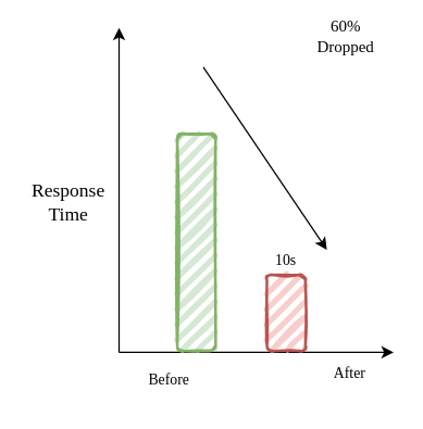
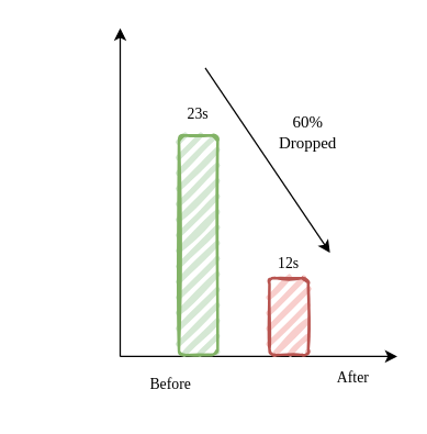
  <mxCell id="0" />
  <mxCell id="1" parent="0" />
  <mxCell id="2" value="" style="endArrow=classic;html=1;rounded=0;" edge="1" parent="1"><mxGeometry width="50" height="50" relative="1" as="geometry"><mxPoint x="87" y="259" as="sourcePoint" /><mxPoint x="289" y="259" as="targetPoint" /></mxGeometry></mxCell>
  <mxCell id="3" value="" style="endArrow=classic;html=1;rounded=0;" edge="1" parent="1"><mxGeometry width="50" height="50" relative="1" as="geometry"><mxPoint x="87" y="259" as="sourcePoint" /><mxPoint x="87" y="20" as="targetPoint" /></mxGeometry></mxCell>
  <mxCell id="4" value="" style="rounded=1;whiteSpace=wrap;html=1;strokeWidth=2;fillWeight=4;hachureGap=8;hachureAngle=45;fillColor=#d5e8d4;sketch=1;rotation=-90;strokeColor=#82b366;" vertex="1" parent="1"><mxGeometry x="64" y="163.94" width="159.87" height="28.25" as="geometry" /></mxCell>
  <mxCell id="5" value="" style="rounded=1;whiteSpace=wrap;html=1;strokeWidth=2;fillWeight=4;hachureGap=8;hachureAngle=45;fillColor=#f8cecc;sketch=1;rotation=-90;strokeColor=#b85450;" vertex="1" parent="1"><mxGeometry x="181.93" y="215.87" width="56" height="28.25" as="geometry" /></mxCell>
- <mxCell id="6" value="&lt;font face=&quot;Comic Sans MS&quot; style=&quot;font-size: 14px;&quot;&gt;Response Time&lt;/font&gt;" style="text;html=1;align=center;verticalAlign=middle;whiteSpace=wrap;rounded=0;" vertex="1" parent="1"><mxGeometry x="20" y="133.94" width="60" height="30" as="geometry" /></mxCell>
  <mxCell id="7" value="&lt;font face=&quot;Comic Sans MS&quot; style=&quot;font-size: 11px;&quot;&gt;Before&lt;/font&gt;" style="text;html=1;align=center;verticalAlign=middle;whiteSpace=wrap;rounded=0;" vertex="1" parent="1"><mxGeometry x="93.94" y="264" width="60" height="30" as="geometry" /></mxCell>
  <mxCell id="8" value="&lt;font face=&quot;Comic Sans MS&quot; style=&quot;font-size: 11px;&quot;&gt;After&lt;/font&gt;" style="text;html=1;align=center;verticalAlign=middle;whiteSpace=wrap;rounded=0;" vertex="1" parent="1"><mxGeometry x="226.93" y="259" width="60" height="30" as="geometry" /></mxCell>
- <mxCell id="10" value="&lt;font face=&quot;Comic Sans MS&quot; style=&quot;font-size: 11px;&quot;&gt;10s&lt;/font&gt;" style="text;html=1;align=center;verticalAlign=middle;whiteSpace=wrap;rounded=0;" vertex="1" parent="1"><mxGeometry x="179.93" y="176" width="60" height="30" as="geometry" /></mxCell>
+ <mxCell id="9" value="&lt;font face=&quot;Comic Sans MS&quot; style=&quot;font-size: 11px;&quot;&gt;23s&lt;/font&gt;" style="text;html=1;align=center;verticalAlign=middle;whiteSpace=wrap;rounded=0;" vertex="1" parent="1"><mxGeometry x="113.94" y="67" width="60" height="30" as="geometry" /></mxCell>
+ <mxCell id="10" value="&lt;font face=&quot;Comic Sans MS&quot; style=&quot;font-size: 11px;&quot;&gt;12s&lt;/font&gt;" style="text;html=1;align=center;verticalAlign=middle;whiteSpace=wrap;rounded=0;" vertex="1" parent="1"><mxGeometry x="179.93" y="176" width="60" height="30" as="geometry" /></mxCell>
  <mxCell id="11" value="" style="endArrow=classic;html=1;rounded=0;entryX=1;entryY=0.25;entryDx=0;entryDy=0;" edge="1" parent="1" target="10"><mxGeometry width="50" height="50" relative="1" as="geometry"><mxPoint x="149" y="49" as="sourcePoint" /><mxPoint x="248" y="131" as="targetPoint" /></mxGeometry></mxCell>
- <mxCell id="12" value="&lt;font face=&quot;Comic Sans MS&quot; style=&quot;font-size: 12px;&quot;&gt;60% Dropped&lt;/font&gt;" style="text;html=1;align=center;verticalAlign=middle;whiteSpace=wrap;rounded=0;" vertex="1" parent="1"><mxGeometry x="224" y="11" width="60" height="30" as="geometry" /></mxCell>
+ <mxCell id="12" value="&lt;font face=&quot;Comic Sans MS&quot; style=&quot;font-size: 12px;&quot;&gt;60% Dropped&lt;/font&gt;" style="text;html=1;align=center;verticalAlign=middle;whiteSpace=wrap;rounded=0;" vertex="1" parent="1"><mxGeometry x="194" y="81" width="60" height="30" as="geometry" /></mxCell>
